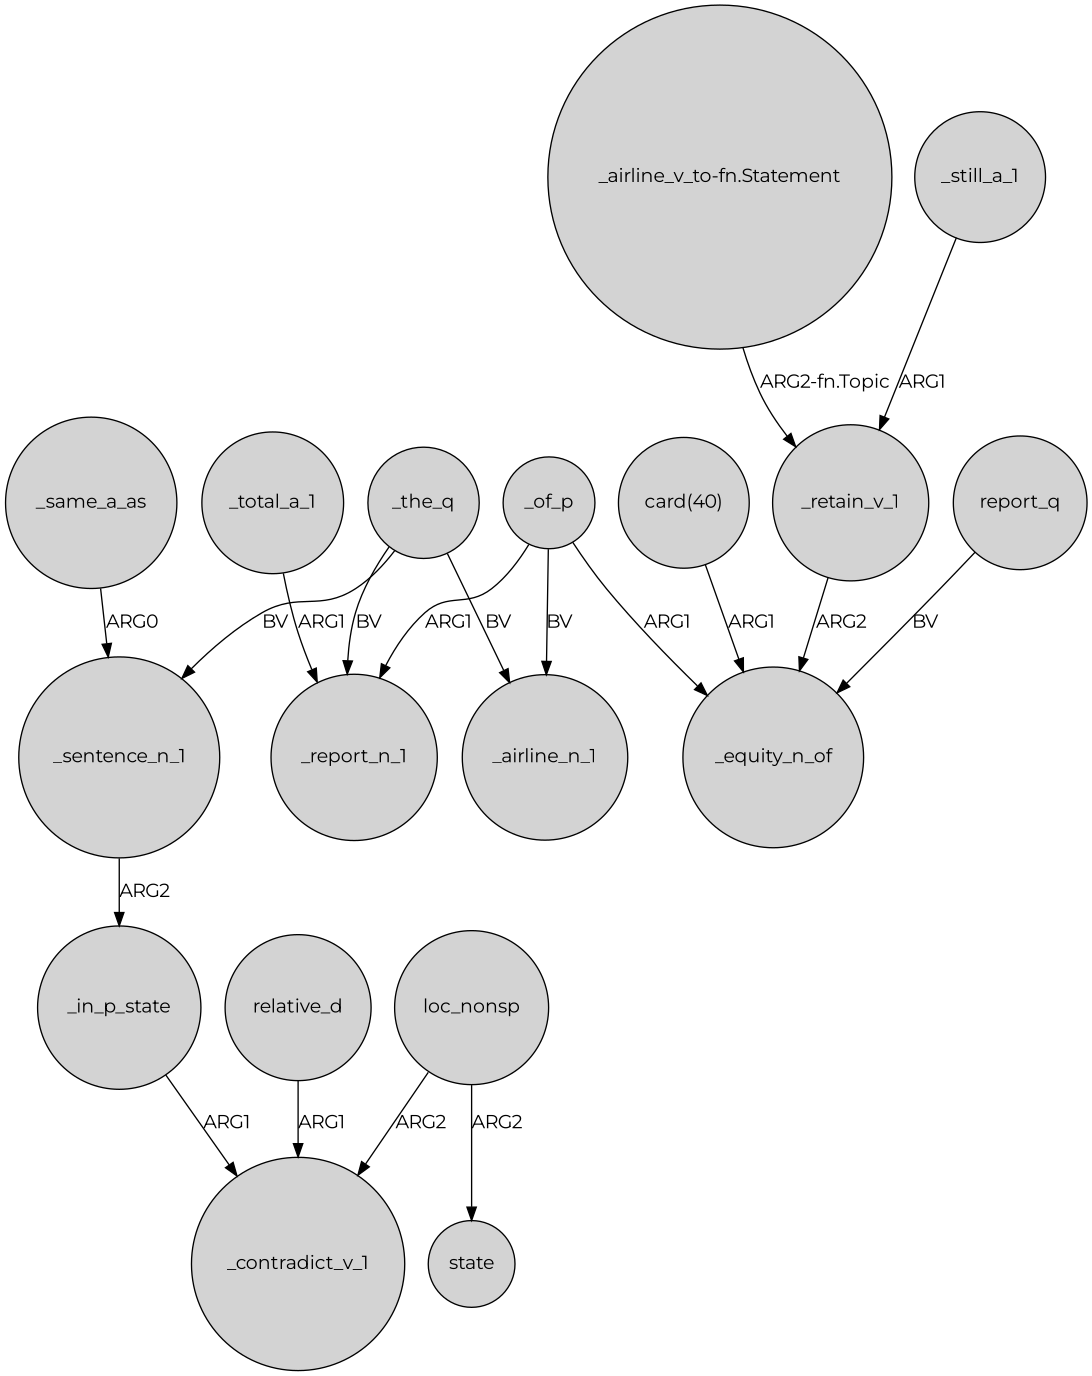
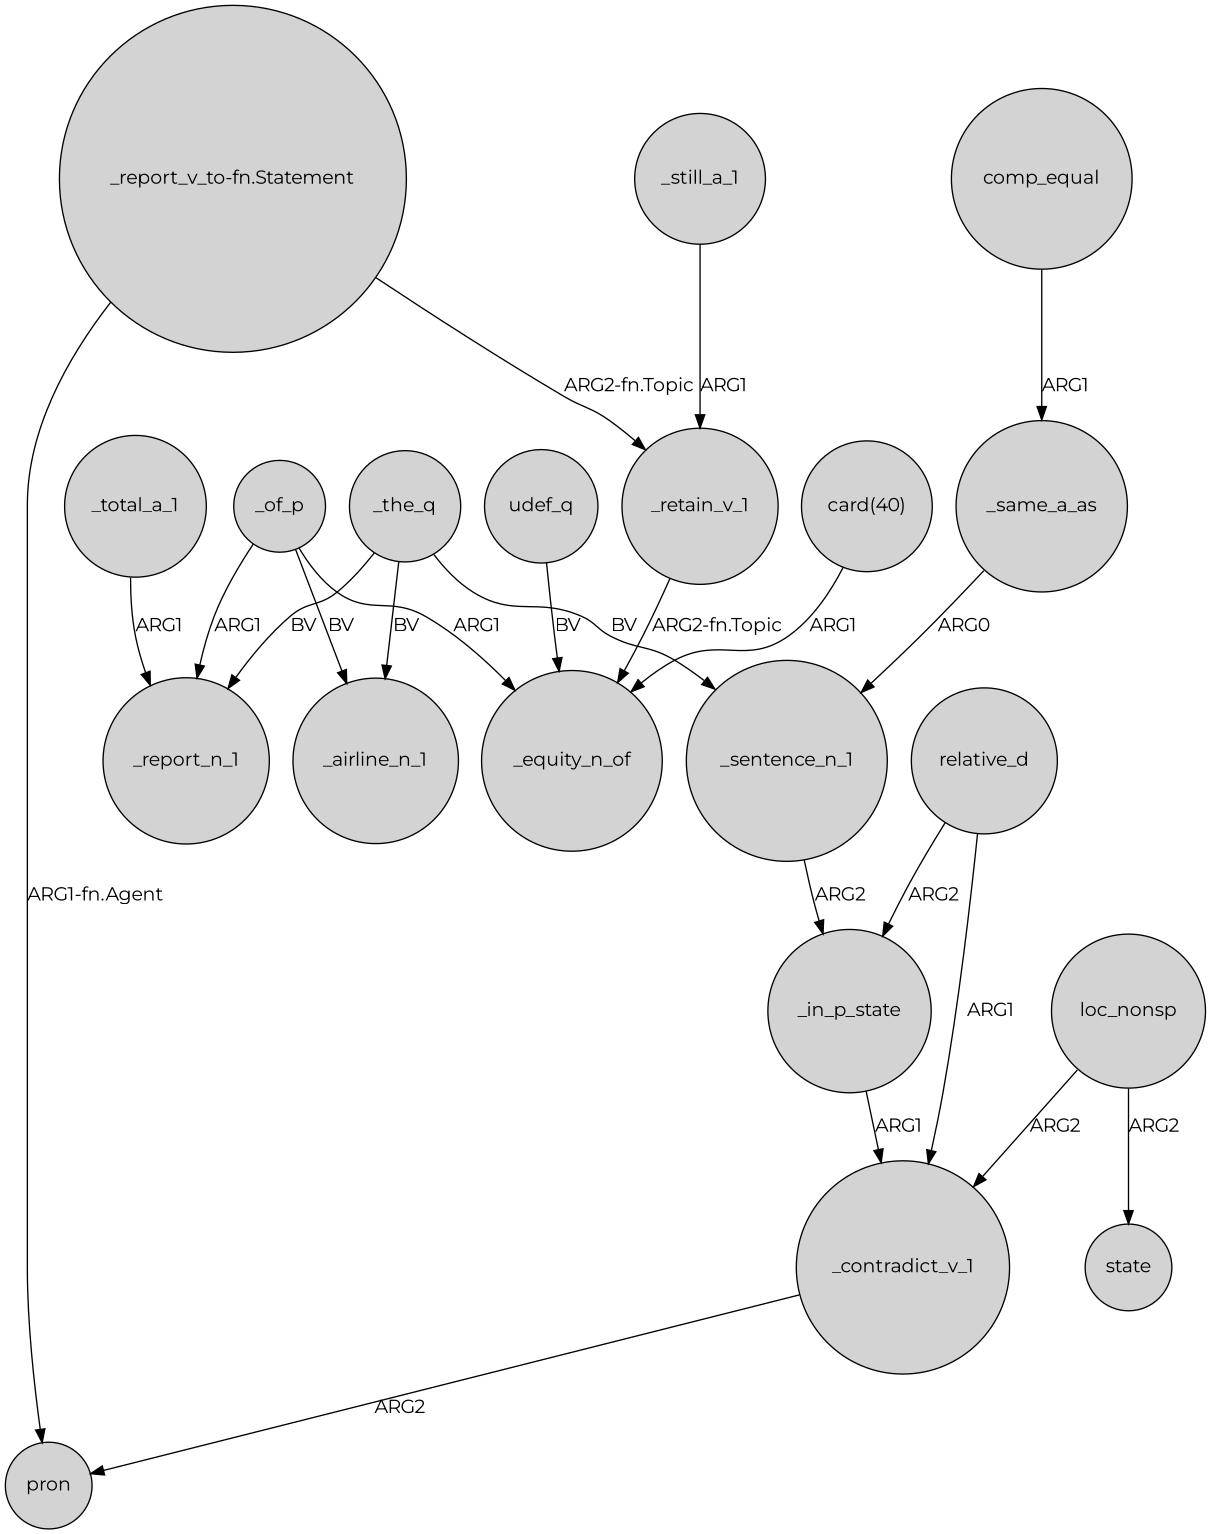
  digraph {
    fontname=Montserrat
    node [fontname=Montserrat shape=circle style=filled]
    edge [fontname=Montserrat]
    _contradict_v_1
+   pron
    n3 [label=_report_n_1]
    _of_p
    n5 [label=_equity_n_of]
    _airline_n_1
    n7 [label=relative_d]
    _in_p_state
    "card(40)"
    _sentence_n_1
    _the_q
    _retain_v_1
    _same_a_as
-   "_report_v_to-fn.Statement" [label="_airline_v_to-fn.Statement"]
+   "_report_v_to-fn.Statement"
    n15 [label=state]
    loc_nonsp
+   comp_equal
    _total_a_1
-   udef_q [label=report_q]
+   udef_q
    _still_a_1
+   _contradict_v_1 -> pron [label=ARG2]
    _of_p -> n3 [label=ARG1]
    _of_p -> n5 [label=ARG1]
    _of_p -> _airline_n_1 [label=BV]
    n7 -> _contradict_v_1 [label=ARG1]
+   n7 -> _in_p_state [label=ARG2]
    _in_p_state -> _contradict_v_1 [label=ARG1]
    "card(40)" -> n5 [label=ARG1]
    _sentence_n_1 -> _in_p_state [label=ARG2]
    _the_q -> n3 [label=BV]
    _the_q -> _airline_n_1 [label=BV]
    _the_q -> _sentence_n_1 [label=BV]
-   _retain_v_1 -> n5 [label=ARG2]
+   _retain_v_1 -> n5 [label="ARG2-fn.Topic"]
    _same_a_as -> _sentence_n_1 [label=ARG0]
+   "_report_v_to-fn.Statement" -> pron [label="ARG1-fn.Agent"]
    "_report_v_to-fn.Statement" -> _retain_v_1 [label="ARG2-fn.Topic"]
    loc_nonsp -> _contradict_v_1 [label=ARG2]
    loc_nonsp -> n15 [label=ARG2]
+   comp_equal -> _same_a_as [label=ARG1]
    _total_a_1 -> n3 [label=ARG1]
    udef_q -> n5 [label=BV]
    _still_a_1 -> _retain_v_1 [label=ARG1]
  }
